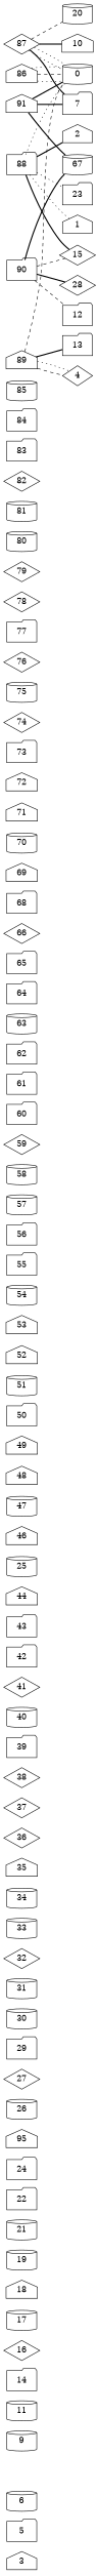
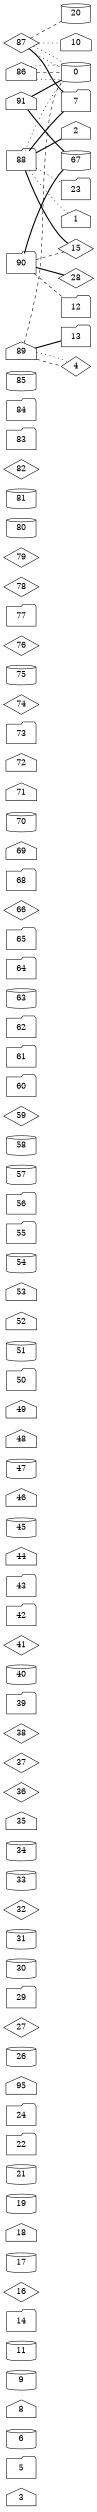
  graph {
    rankdir=LR
    node [shape=folder]
    edge [style=dotted]
    3 [shape=house]
    5
    6 [shape=cylinder]
+   8 [shape=house]
    9 [shape=cylinder]
    11 [shape=cylinder]
    14
    16 [shape=diamond]
    17 [shape=cylinder]
    18 [shape=house]
    19 [shape=cylinder]
    21 [shape=cylinder]
    22
    24
    n15 [label=95 shape=house]
    26 [shape=cylinder]
    27 [shape=diamond]
    29
    30 [shape=cylinder]
    31 [shape=cylinder]
    32 [shape=diamond]
    33 [shape=cylinder]
    34 [shape=cylinder]
    35 [shape=house]
    36 [shape=diamond]
    37 [shape=diamond]
    38 [shape=diamond]
    39
    40 [shape=cylinder]
    41 [shape=diamond]
    42
    43
    44 [shape=house]
-   45 [shape=cylinder label=25]
+   45 [shape=cylinder]
    46 [shape=house]
    47 [shape=cylinder]
    48 [shape=house]
    49 [shape=house]
    50
    51 [shape=cylinder]
    52 [shape=house]
    53 [shape=house]
    54 [shape=cylinder]
    55
    56
    57 [shape=cylinder]
    58 [shape=cylinder]
    59 [shape=diamond]
    60
    61
    62
    63 [shape=cylinder]
    64
    65
    66 [shape=diamond]
    68
    69 [shape=house]
    70 [shape=cylinder]
    71 [shape=house]
    72 [shape=house]
    73
    74 [shape=diamond]
    75 [shape=cylinder]
    76 [shape=diamond]
    77
    78 [shape=diamond]
    79 [shape=diamond]
    80 [shape=cylinder]
    81 [shape=cylinder]
    82 [shape=diamond]
    83
    84
    85 [shape=cylinder]
    86 [shape=house]
    0 [shape=cylinder]
    87 [shape=diamond]
    7
    10 [shape=house]
    20 [shape=cylinder]
    4 [shape=diamond]
    88
    1 [shape=house]
    2 [shape=house]
    15 [shape=diamond]
    23
    89 [shape=house]
    13
    90
    12
    28 [shape=diamond]
    67 [shape=cylinder]
    91 [shape=house]
    86 -- 0
    86 -- 0 [style=dashed]
    86 -- 0
    87 -- 0
    87 -- 0
    87 -- 7 [style=bold]
-   87 -- 10 [style=bold]
+   87 -- 10
    87 -- 20 [style=dashed]
    88 -- 0
    88 -- 1
    88 -- 2 [style=bold]
    88 -- 15 [style=bold]
    88 -- 23
    89 -- 0 [style=dashed]
    89 -- 4 [style=dashed]
    89 -- 4
    89 -- 13 [style=bold]
    90 -- 15 [style=dashed]
    90 -- 12 [style=dashed]
    90 -- 28 [style=bold]
    90 -- 67 [style=bold]
    91 -- 0 [style=bold]
-   91 -- 7 [style=bold]
+   88 -- 7 [style=bold]
    91 -- 67 [style=bold]
  }
